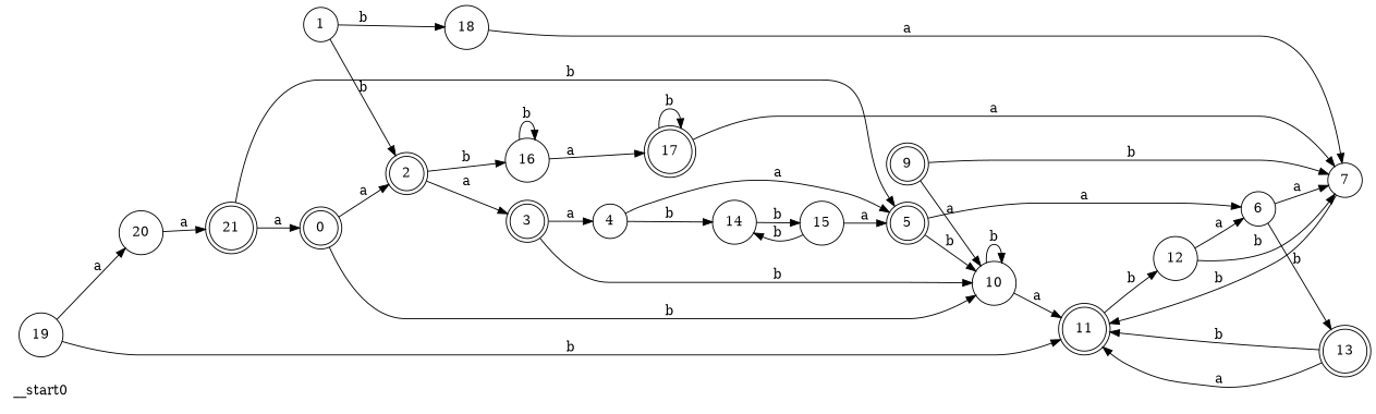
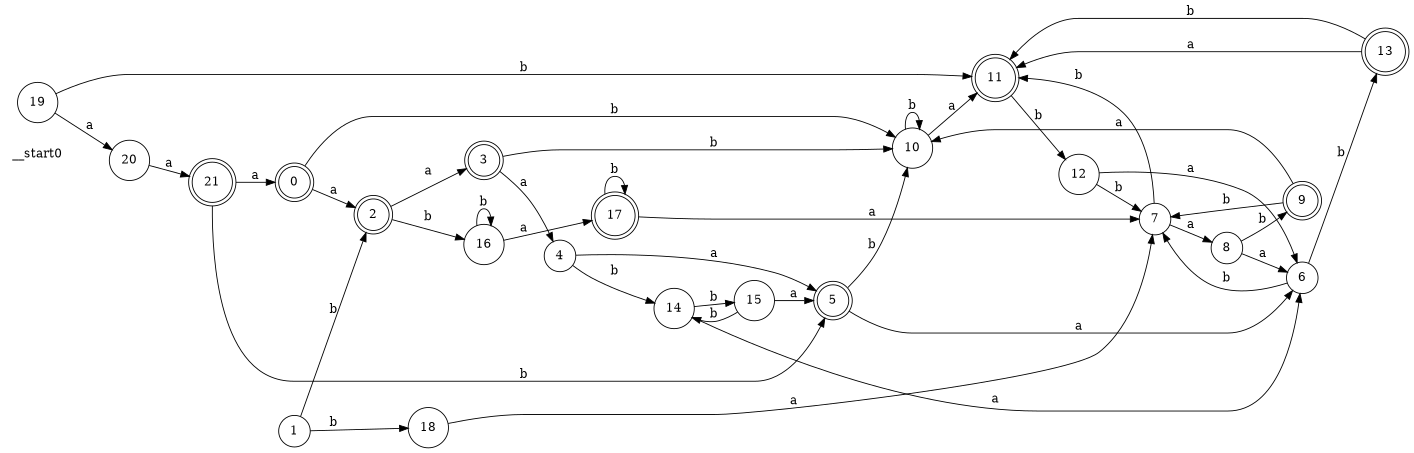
  digraph {
    rankdir=LR
    node [shape=circle color=black fillcolor=white style=filled]
    __start0 [shape=none color="" fillcolor="" style=""]
    n2 [label=0 shape=doublecircle style="rounded,filled"]
    n3 [label=10]
    n4 [label=2 shape=doublecircle style="rounded,filled"]
    n5 [label=1]
    n6 [label=18]
    n7 [label=11 shape=doublecircle style="rounded,filled"]
    n8 [label=3 shape=doublecircle style="rounded,filled"]
    n9 [label=16]
    n10 [label=7]
    n11 [label=4]
    n12 [label=17 shape=doublecircle style="rounded,filled"]
    n13 [label=5 shape=doublecircle style="rounded,filled"]
    n14 [label=14]
    n15 [label=6]
    n16 [label=15]
    n17 [label=13 shape=doublecircle style="rounded,filled"]
+   n18 [label=8]
    n19 [label=9 shape=doublecircle style="rounded,filled"]
    n20 [label=12]
    n21 [label=19]
    n22 [label=20]
    n23 [label=21 shape=doublecircle style="rounded,filled"]
    n2 -> n3 [label=b]
    n2 -> n4 [label=a]
    n3 -> n3 [label=b]
    n3 -> n7 [label=a]
    n4 -> n8 [label=a]
    n4 -> n9 [label=b]
    n5 -> n4 [label=b]
    n5 -> n6 [label=b]
    n6 -> n10 [label=a]
    n7 -> n20 [label=b]
    n8 -> n3 [label=b]
    n8 -> n11 [label=a]
    n9 -> n9 [label=b]
    n9 -> n12 [label=a]
    n10 -> n7 [label=b]
+   n10 -> n18 [label=a]
    n11 -> n13 [label=a]
    n11 -> n14 [label=b]
    n12 -> n10 [label=a]
    n12 -> n12 [label=b]
    n13 -> n3 [label=b]
    n13 -> n15 [label=a]
+   n14 -> n15 [label=a]
    n14 -> n16 [label=b]
-   n15 -> n10 [label=a]
+   n15 -> n10 [label=b]
    n15 -> n17 [label=b]
    n16 -> n13 [label=a]
    n16 -> n14 [label=b]
    n17 -> n7 [label=a]
    n17 -> n7 [label=b]
+   n18 -> n15 [label=a]
+   n18 -> n19 [label=b]
    n19 -> n3 [label=a]
    n19 -> n10 [label=b]
    n20 -> n10 [label=b]
    n20 -> n15 [label=a]
    n21 -> n7 [label=b]
    n21 -> n22 [label=a]
    n22 -> n23 [label=a]
    n23 -> n2 [label=a]
    n23 -> n13 [label=b]
  }
